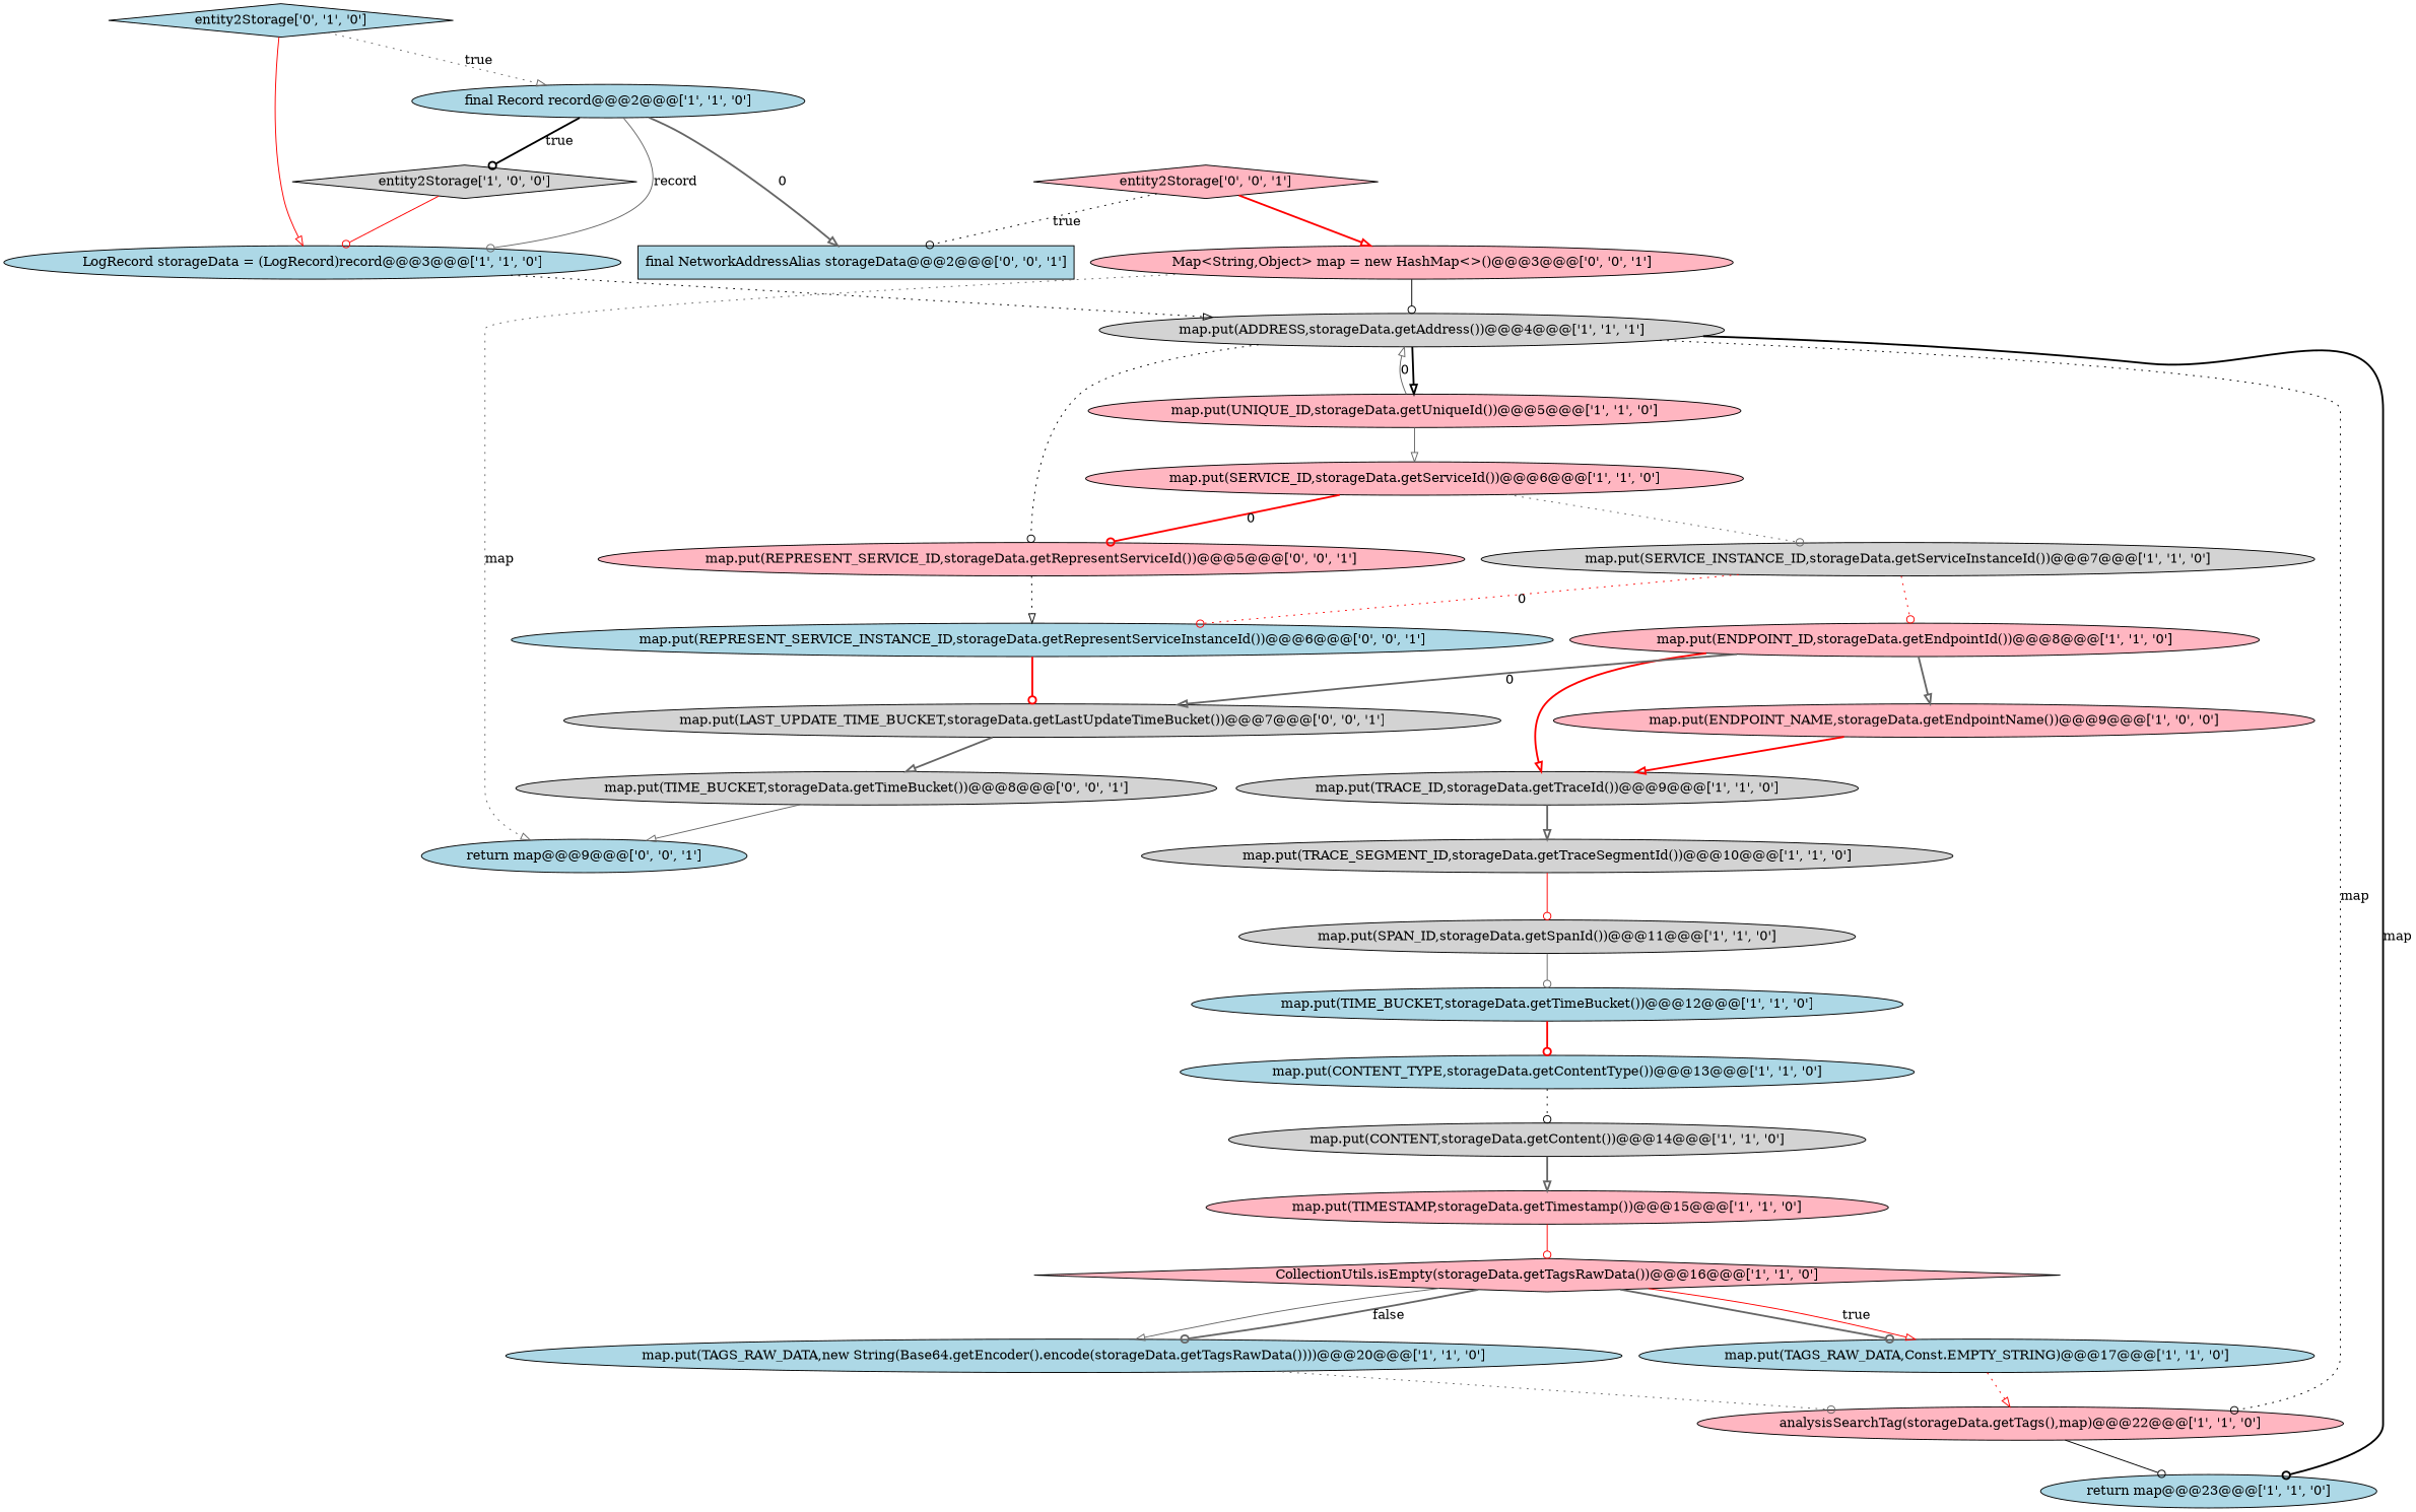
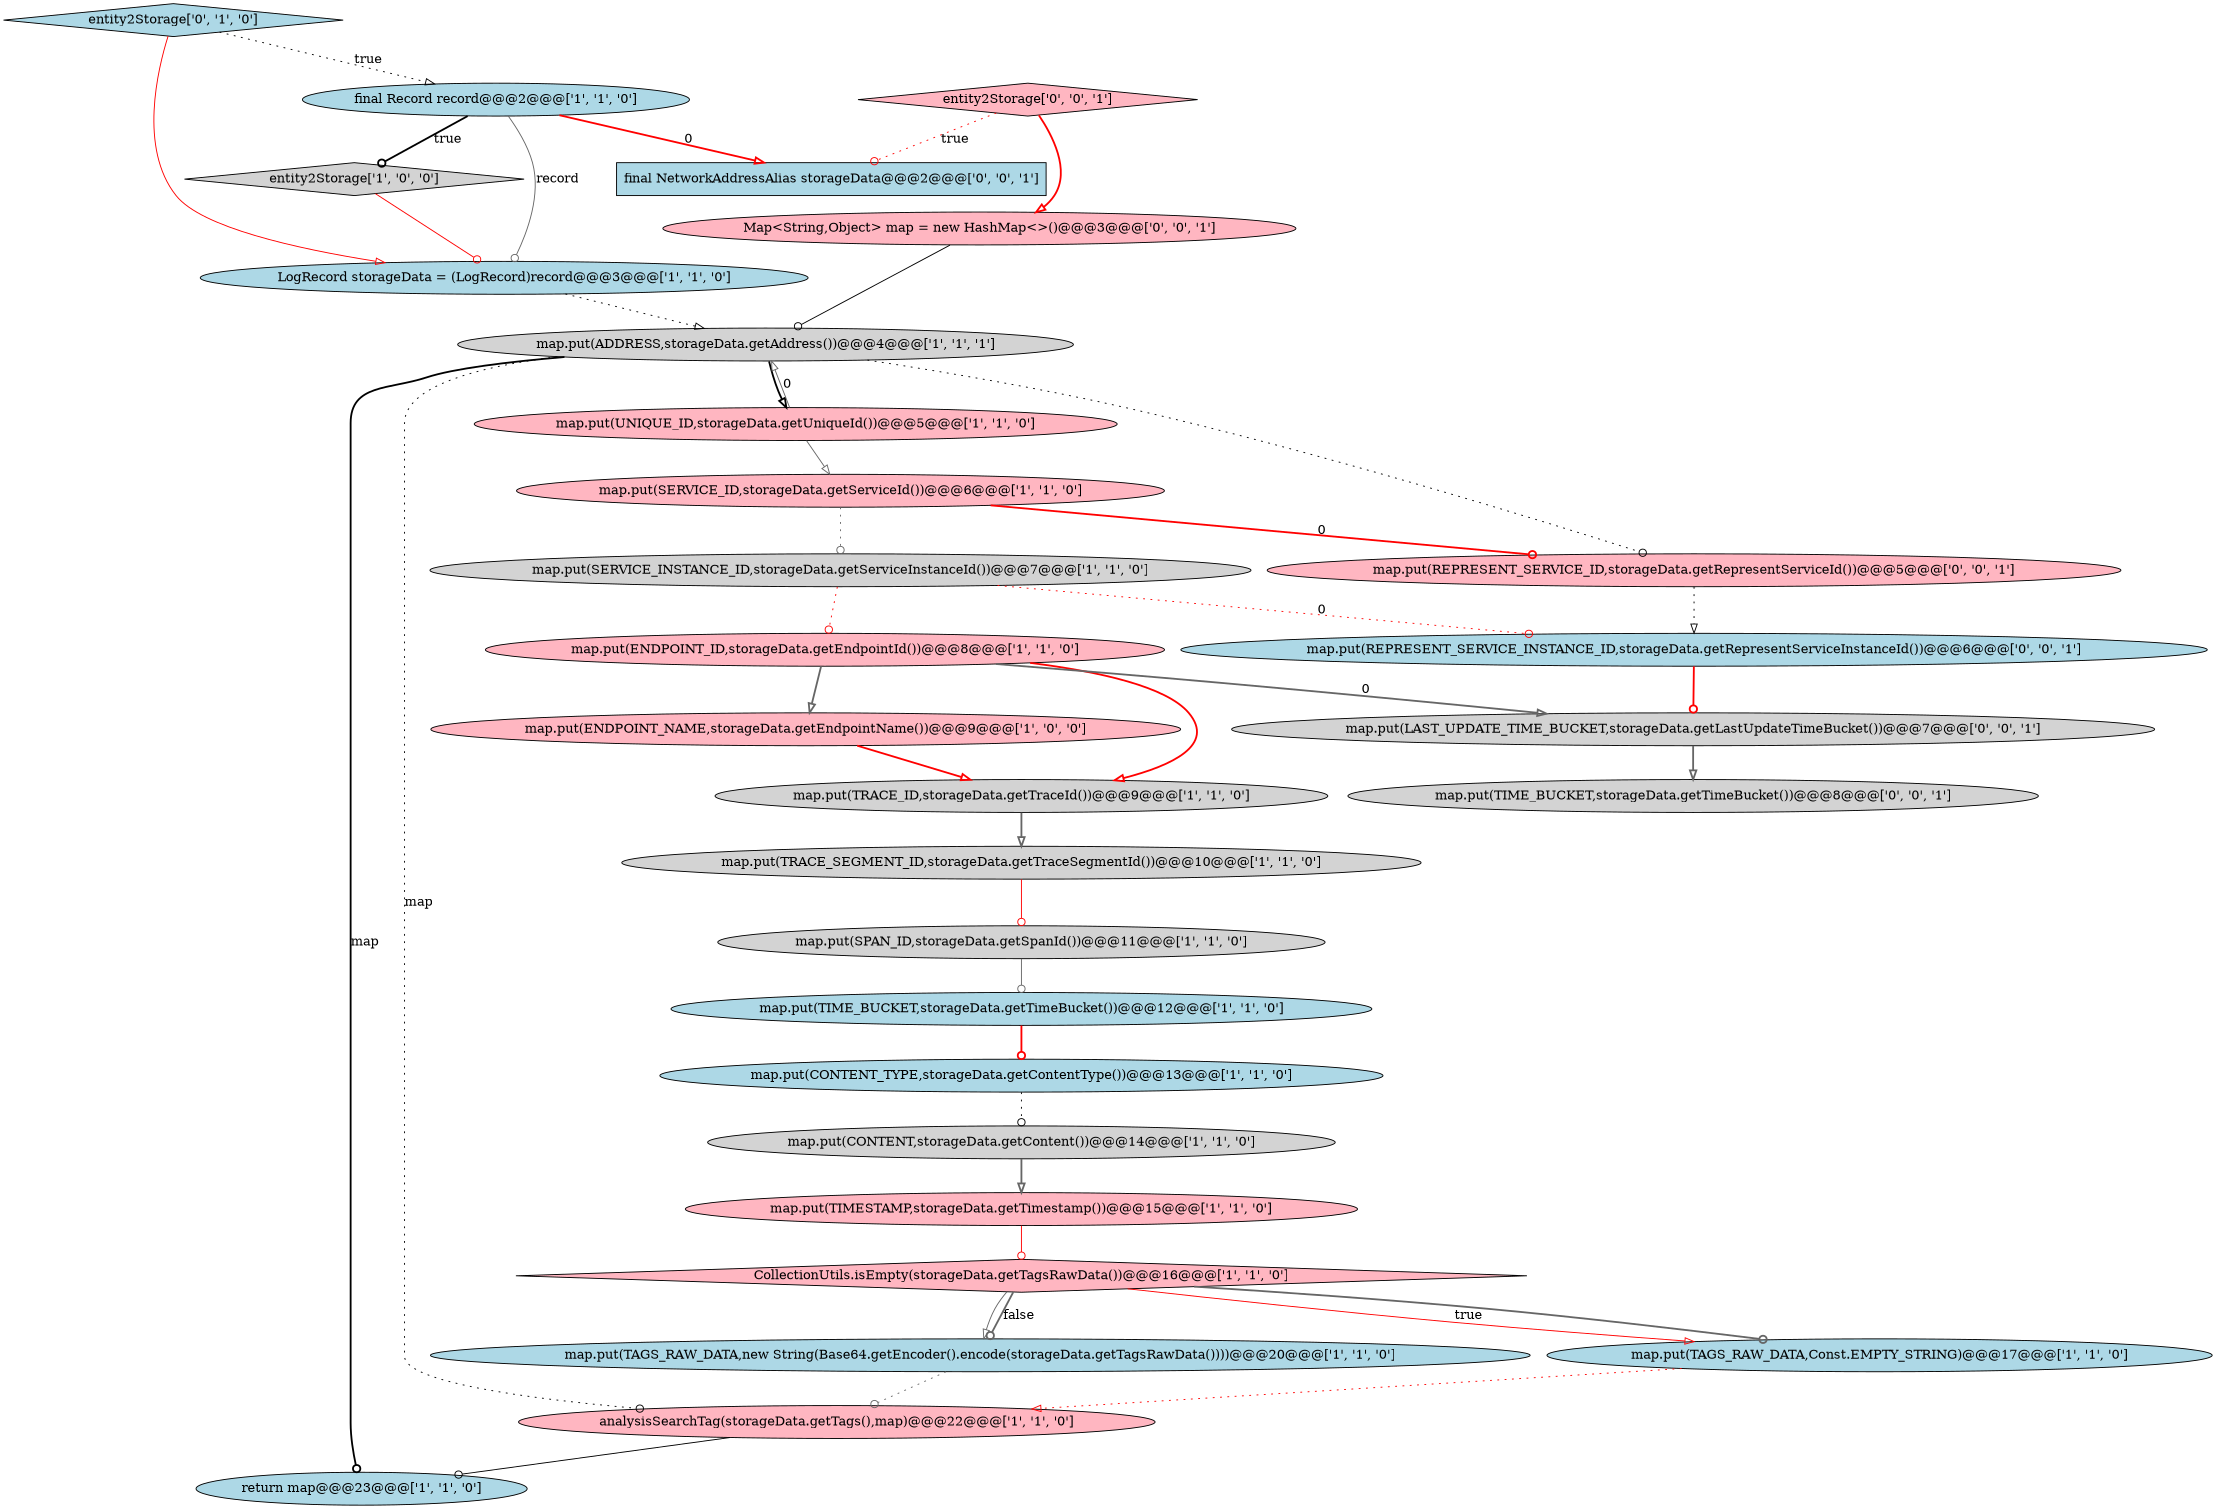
  digraph {
    node [fillcolor=lightblue shape=ellipse style=filled]
    edge [arrowhead=odot color=gray40 style=bold]
    n1 [fillcolor=lightgrey label="map.put(SERVICE_INSTANCE_ID,storageData.getServiceInstanceId())@@@7@@@['1', '1', '0']"]
    n2 [fillcolor=lightpink label="map.put(ENDPOINT_ID,storageData.getEndpointId())@@@8@@@['1', '1', '0']"]
    n3 [label="map.put(REPRESENT_SERVICE_INSTANCE_ID,storageData.getRepresentServiceInstanceId())@@@6@@@['0', '0', '1']"]
    n4 [fillcolor=lightgrey label="map.put(TRACE_ID,storageData.getTraceId())@@@9@@@['1', '1', '0']"]
    n5 [fillcolor=lightgrey label="map.put(LAST_UPDATE_TIME_BUCKET,storageData.getLastUpdateTimeBucket())@@@7@@@['0', '0', '1']"]
    n6 [fillcolor=lightpink label="map.put(ENDPOINT_NAME,storageData.getEndpointName())@@@9@@@['1', '0', '0']"]
    n7 [fillcolor=lightpink label="CollectionUtils.isEmpty(storageData.getTagsRawData())@@@16@@@['1', '1', '0']" shape=diamond]
    n8 [label="map.put(TAGS_RAW_DATA,new String(Base64.getEncoder().encode(storageData.getTagsRawData())))@@@20@@@['1', '1', '0']"]
    n9 [label="map.put(TAGS_RAW_DATA,Const.EMPTY_STRING)@@@17@@@['1', '1', '0']"]
    n10 [fillcolor=lightpink label="analysisSearchTag(storageData.getTags(),map)@@@22@@@['1', '1', '0']"]
    n11 [label="entity2Storage['0', '1', '0']" shape=diamond]
    n12 [label="LogRecord storageData = (LogRecord)record@@@3@@@['1', '1', '0']"]
    n13 [label="final Record record@@@2@@@['1', '1', '0']"]
    n14 [fillcolor=lightgrey label="map.put(ADDRESS,storageData.getAddress())@@@4@@@['1', '1', '1']"]
    n15 [label="final NetworkAddressAlias storageData@@@2@@@['0', '0', '1']" shape=box]
    n16 [fillcolor=lightgrey label="entity2Storage['1', '0', '0']" shape=diamond]
    n17 [label="return map@@@23@@@['1', '1', '0']"]
    n18 [fillcolor=lightgrey label="map.put(TRACE_SEGMENT_ID,storageData.getTraceSegmentId())@@@10@@@['1', '1', '0']"]
    n19 [fillcolor=lightgrey label="map.put(TIME_BUCKET,storageData.getTimeBucket())@@@8@@@['0', '0', '1']"]
    n20 [fillcolor=lightgrey label="map.put(SPAN_ID,storageData.getSpanId())@@@11@@@['1', '1', '0']"]
    n21 [fillcolor=lightpink label="map.put(REPRESENT_SERVICE_ID,storageData.getRepresentServiceId())@@@5@@@['0', '0', '1']"]
    n22 [fillcolor=lightpink label="map.put(UNIQUE_ID,storageData.getUniqueId())@@@5@@@['1', '1', '0']"]
    n23 [fillcolor=lightpink label="map.put(SERVICE_ID,storageData.getServiceId())@@@6@@@['1', '1', '0']"]
-   n24 [label="return map@@@9@@@['0', '0', '1']"]
    n25 [label="map.put(TIME_BUCKET,storageData.getTimeBucket())@@@12@@@['1', '1', '0']"]
    n26 [label="map.put(CONTENT_TYPE,storageData.getContentType())@@@13@@@['1', '1', '0']"]
    n27 [fillcolor=lightgrey label="map.put(CONTENT,storageData.getContent())@@@14@@@['1', '1', '0']"]
    n28 [fillcolor=lightpink label="entity2Storage['0', '0', '1']" shape=diamond]
    n29 [fillcolor=lightpink label="Map<String,Object> map = new HashMap<>()@@@3@@@['0', '0', '1']"]
    n30 [fillcolor=lightpink label="map.put(TIMESTAMP,storageData.getTimestamp())@@@15@@@['1', '1', '0']"]
    n1 -> n2 [color=red style=dotted]
    n1 -> n3 [color=red label=0 style=dotted]
    n2 -> n4 [arrowhead=onormal color=red]
    n2 -> n5 [arrowhead=onormal label=0]
    n2 -> n6 [arrowhead=onormal]
    n3 -> n5 [color=red]
    n4 -> n18 [arrowhead=onormal]
    n5 -> n19 [arrowhead=onormal]
    n6 -> n4 [arrowhead=onormal color=red]
    n7 -> n8 [label=false]
    n7 -> n8 [arrowhead=onormal style=solid]
    n7 -> n9
    n7 -> n9 [arrowhead=onormal color=red label=true style=solid]
    n8 -> n10 [style=dotted]
    n9 -> n10 [arrowhead=onormal color=red style=dotted]
    n10 -> n17 [color=black style=solid]
    n11 -> n12 [arrowhead=onormal color=red style=solid]
-   n11 -> n13 [arrowhead=onormal label=true style=dotted]
+   n11 -> n13 [arrowhead=onormal color=black label=true style=dotted]
    n12 -> n14 [arrowhead=onormal color=black style=dotted]
    n13 -> n12 [label=record style=solid]
-   n13 -> n15 [arrowhead=onormal label=0]
+   n13 -> n15 [arrowhead=onormal color=red label=0]
    n13 -> n16 [color=black label=true]
    n14 -> n10 [color=black label=map style=dotted]
    n14 -> n17 [color=black label=map]
    n14 -> n21 [color=black style=dotted]
    n14 -> n22 [arrowhead=onormal color=black]
    n16 -> n12 [color=red style=solid]
    n18 -> n20 [color=red style=solid]
-   n19 -> n24 [arrowhead=onormal style=solid]
    n20 -> n25 [style=solid]
    n21 -> n3 [arrowhead=onormal color=black style=dotted]
    n22 -> n14 [arrowhead=onormal label=0 style=solid]
    n22 -> n23 [arrowhead=onormal style=solid]
    n23 -> n1 [style=dotted]
    n23 -> n21 [color=red label=0]
    n25 -> n26 [color=red]
    n26 -> n27 [color=black style=dotted]
    n27 -> n30 [arrowhead=onormal]
-   n28 -> n15 [color=black label=true style=dotted]
+   n28 -> n15 [color=red label=true style=dotted]
    n28 -> n29 [arrowhead=onormal color=red]
    n29 -> n14 [color=black style=solid]
-   n29 -> n24 [arrowhead=onormal label=map style=dotted]
    n30 -> n7 [color=red style=solid]
  }
